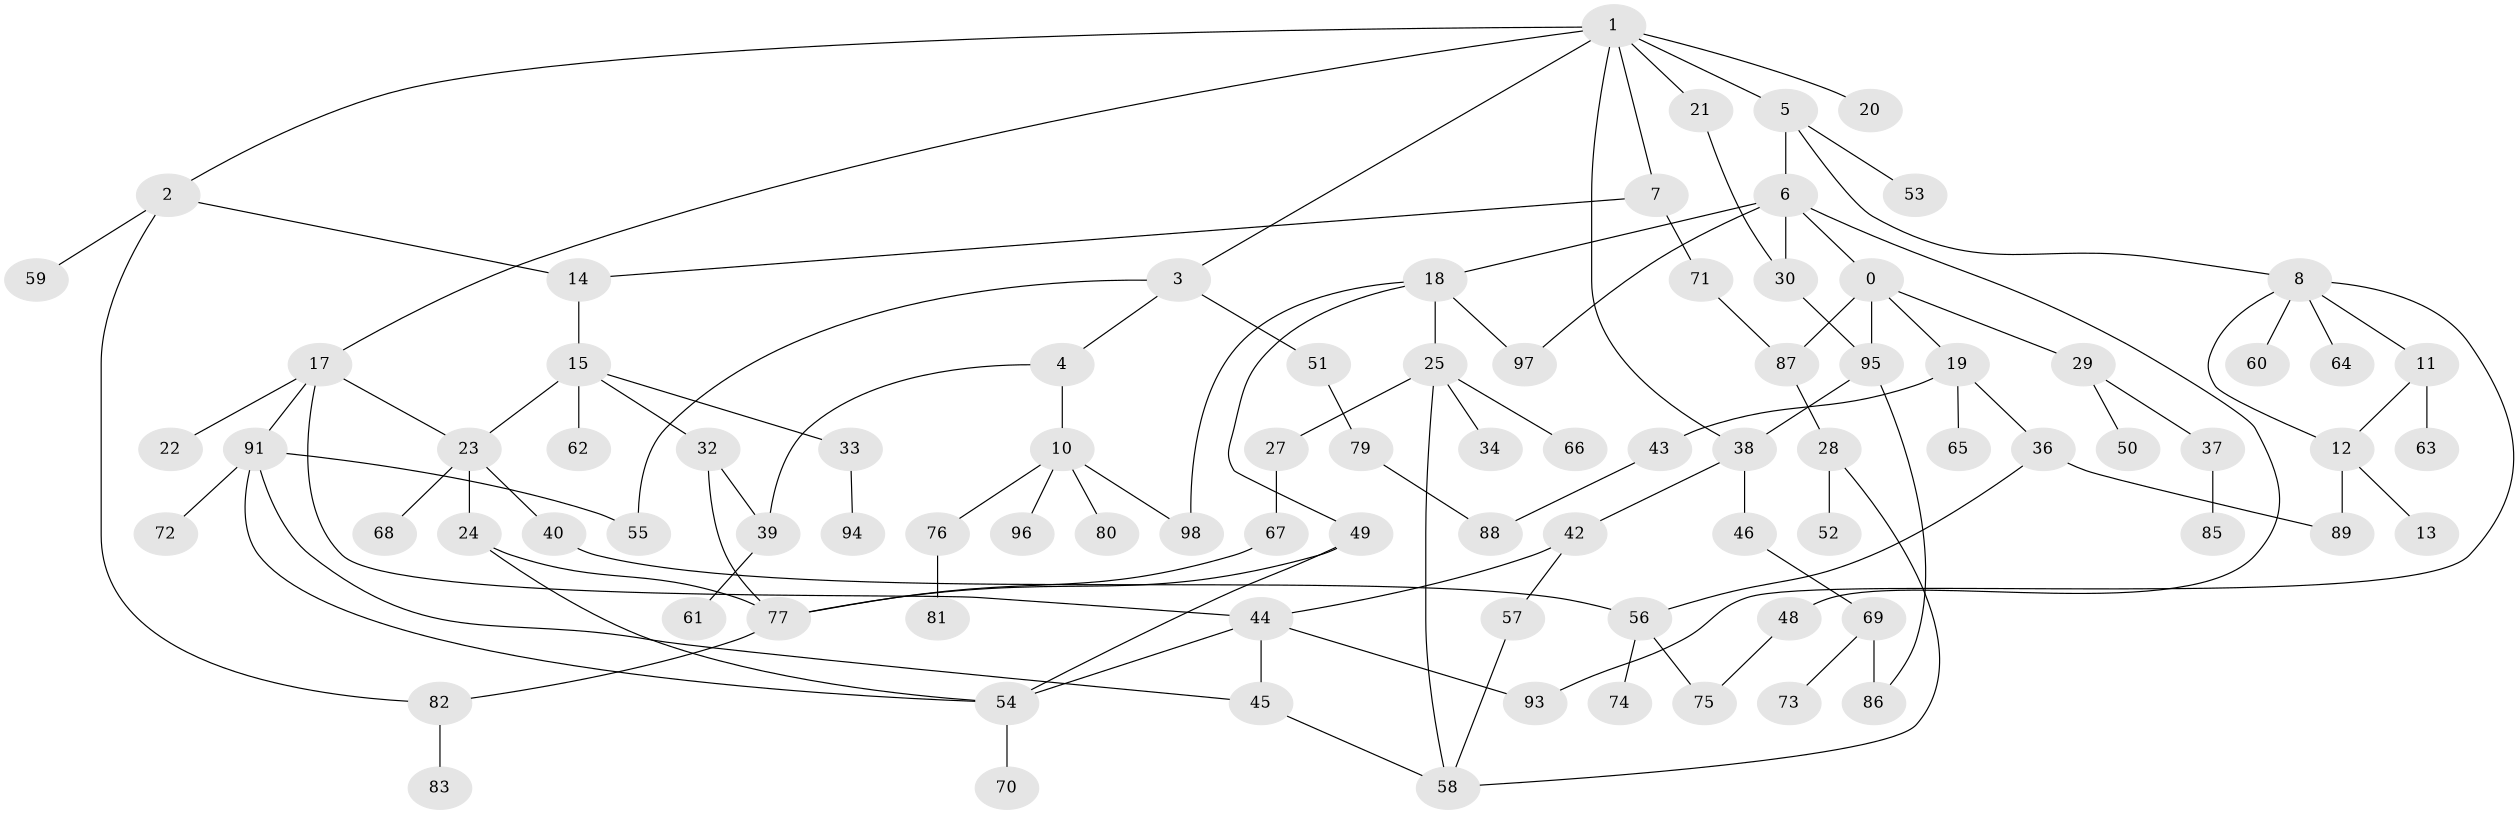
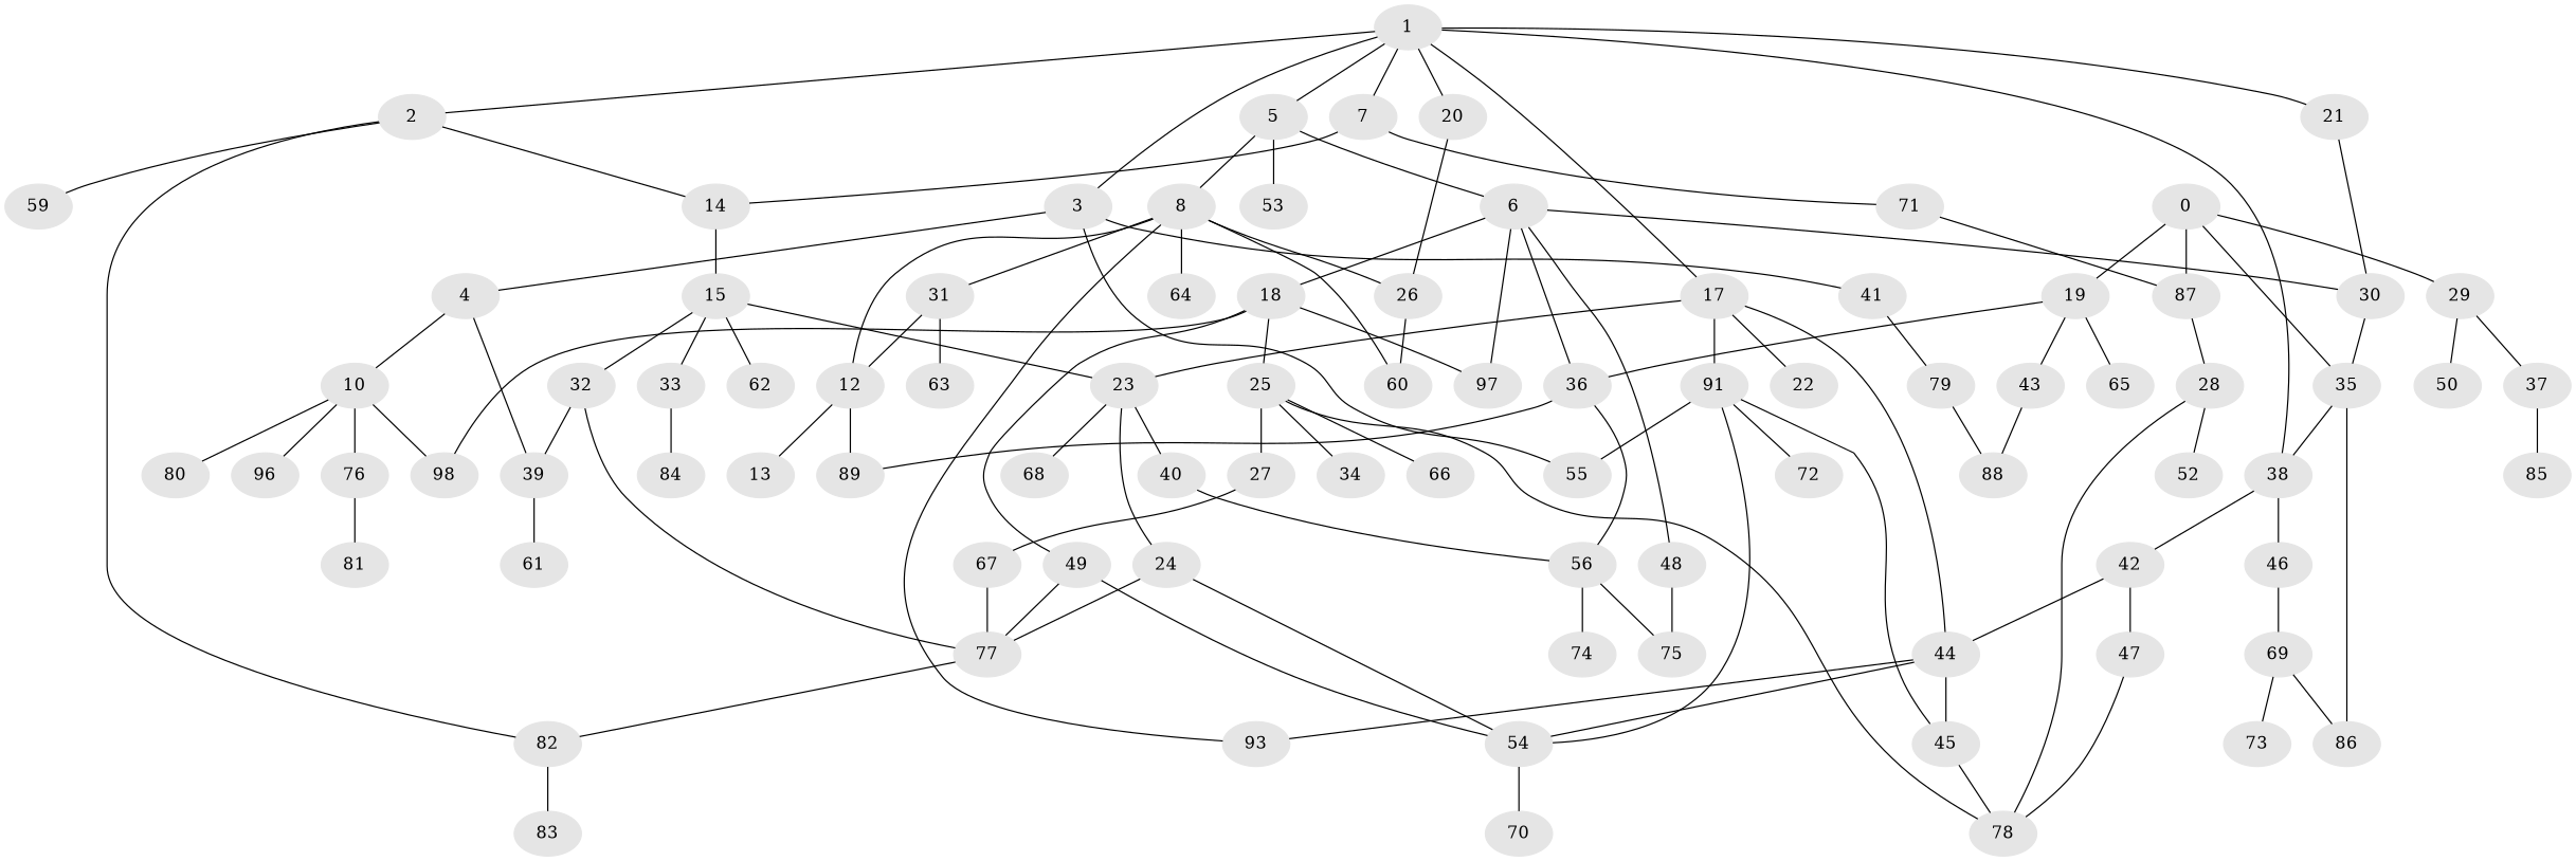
  graph {
    node [color=gray90 style=filled]
    1
    2
    3
    5
    7
    17
    20
    21
    38
    14
    59
    82
    4
-   51
+   51 [label=41]
    55
    6
    8
    53
    71
    23
    22
    n22 [label=91]
    44
+   26
    30
    42
    46
    15
    83
    10
    39
    79
    n33 [label=96]
    n34 [label=98]
    76
    80
    61
    n38 [label=0]
    18
    n40 [label=97]
    48
-   11
+   11 [label=31]
    12
    60
    64
    n46 [label=93]
    19
    29
-   35 [label=95]
+   35
    87
    25
    49
    75
    63
    13
    89
    36
    43
    65
    37
    50
    86
    28
    81
    32
    33
    62
    24
    40
    68
    77
-   84 [label=94]
+   84
    54
    45
    72
    27
    34
    66
-   78 [label=58]
+   78
    52
    56
    88
    70
    67
    85
    74
-   57
+   57 [label=47]
    69
    73
    1 -- 2
    1 -- 3
    1 -- 5
    1 -- 7
    1 -- 17
    1 -- 20
    1 -- 21
    1 -- 38
    2 -- 14
    2 -- 59
    2 -- 82
    3 -- 4
    3 -- 51
    3 -- 55
    5 -- 6
    5 -- 8
    5 -- 53
    7 -- 14
    7 -- 71
    17 -- 23
    17 -- 22
    17 -- n22
    17 -- 44
+   20 -- 26
    21 -- 30
    38 -- 42
    38 -- 46
    14 -- 15
    82 -- 83
    4 -- 10
    4 -- 39
    51 -- 79
    6 -- 30
-   6 -- n38
+   6 -- 36
    6 -- 18
    6 -- n40
    6 -- 48
+   8 -- 26
    8 -- 11
    8 -- 12
    8 -- 60
    8 -- 64
    8 -- n46
    71 -- 87
    23 -- 24
    23 -- 40
    23 -- 68
    n22 -- 55
    n22 -- 54
    n22 -- 45
    n22 -- 72
    44 -- n46
    44 -- 54
    44 -- 45
+   26 -- 60
    30 -- 35
    42 -- 44
    42 -- 57
    46 -- 69
    15 -- 23
    15 -- 32
    15 -- 33
    15 -- 62
    10 -- n33
    10 -- n34
    10 -- 76
    10 -- 80
    39 -- 61
    79 -- 88
    76 -- 81
    n38 -- 19
    n38 -- 29
    n38 -- 35
    n38 -- 87
    18 -- n34
    18 -- n40
    18 -- 25
    18 -- 49
    48 -- 75
    11 -- 12
    11 -- 63
    12 -- 13
    12 -- 89
    19 -- 36
    19 -- 43
    19 -- 65
    29 -- 37
    29 -- 50
    35 -- 38
    35 -- 86
    87 -- 28
    25 -- 27
    25 -- 34
    25 -- 66
    25 -- 78
    49 -- 77
    49 -- 54
    36 -- 89
    36 -- 56
    43 -- 88
    37 -- 85
    28 -- 78
    28 -- 52
    32 -- 39
    32 -- 77
    33 -- 84
    24 -- 77
    24 -- 54
    40 -- 56
    77 -- 82
    54 -- 70
    45 -- 78
    27 -- 67
    56 -- 75
    56 -- 74
    67 -- 77
    57 -- 78
    69 -- 86
    69 -- 73
  }
